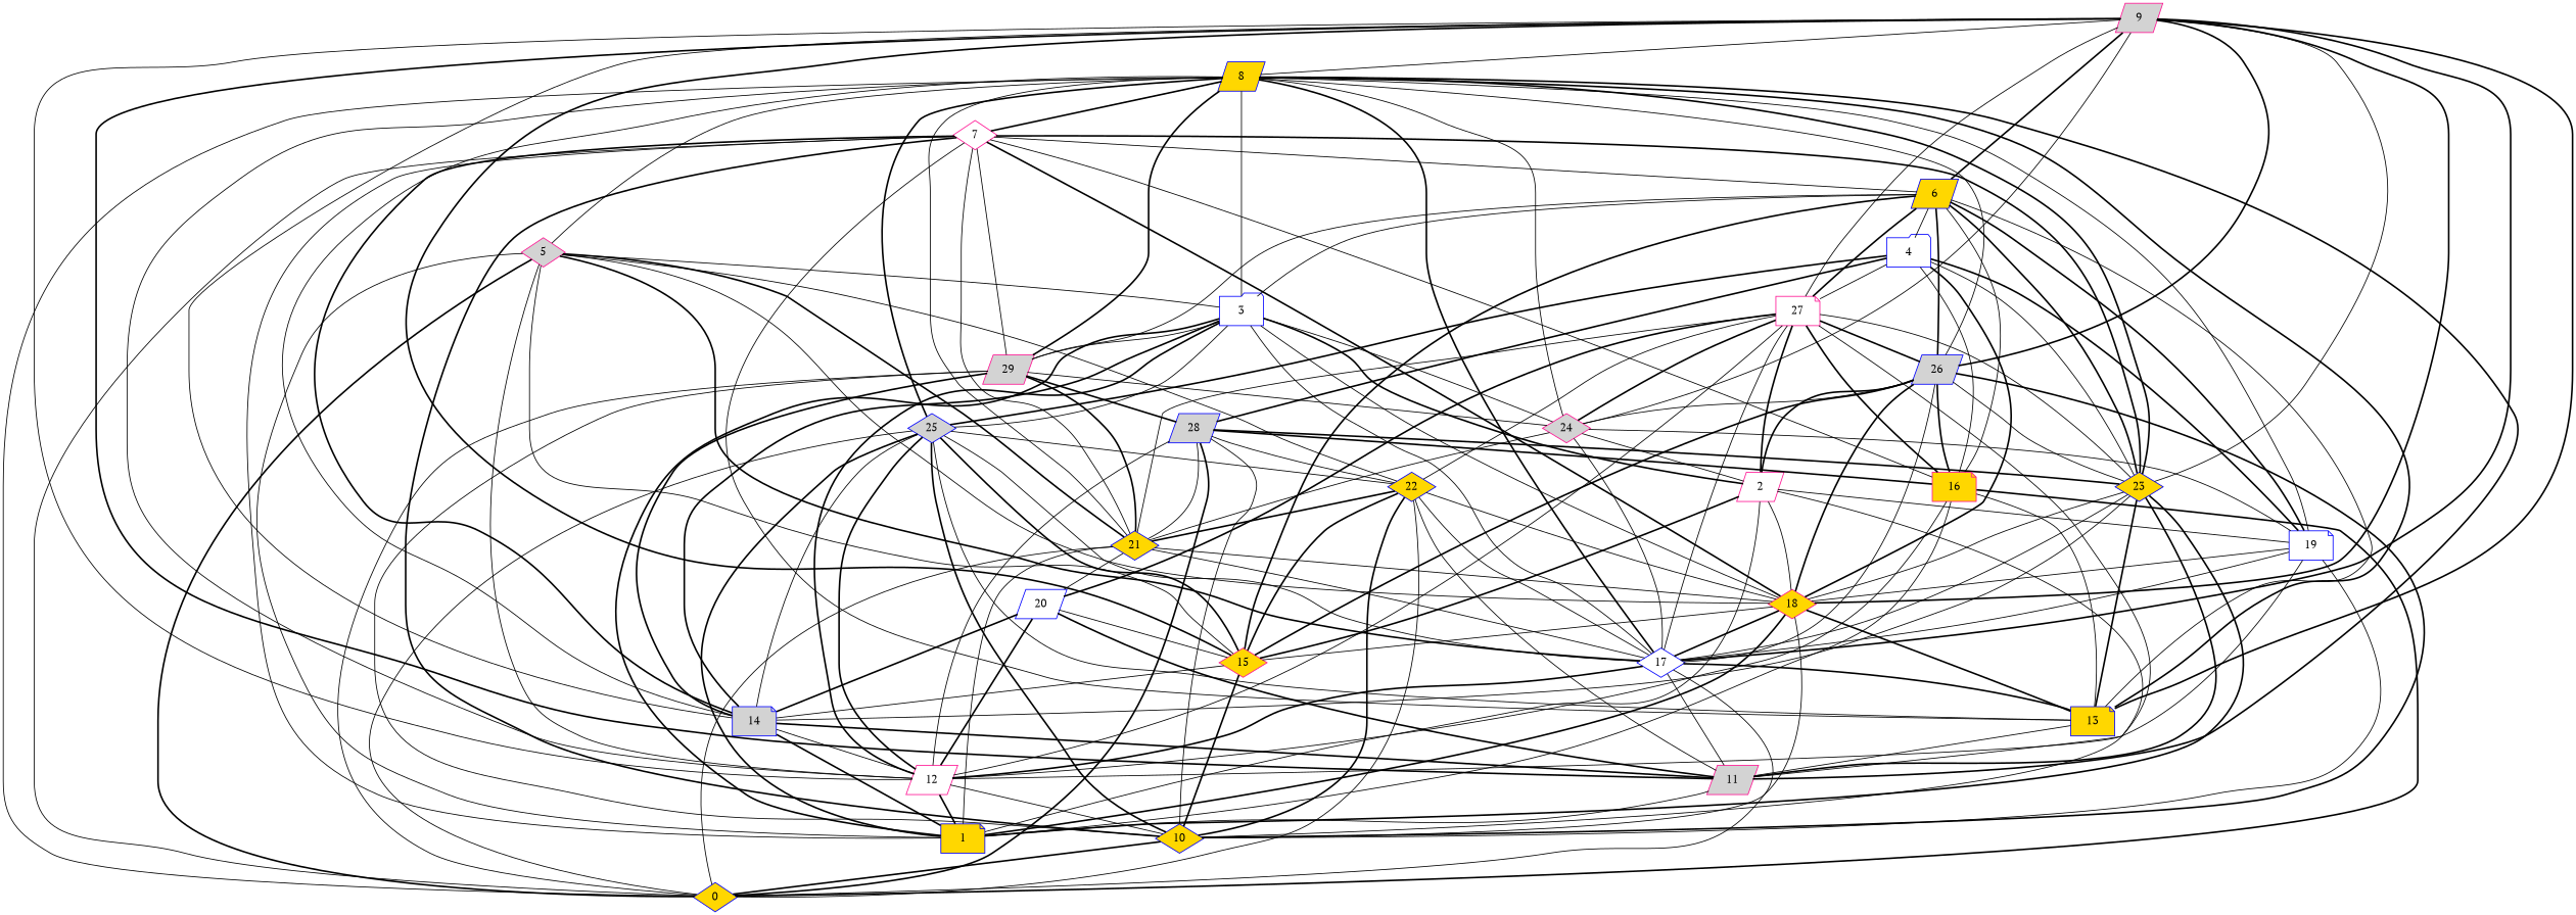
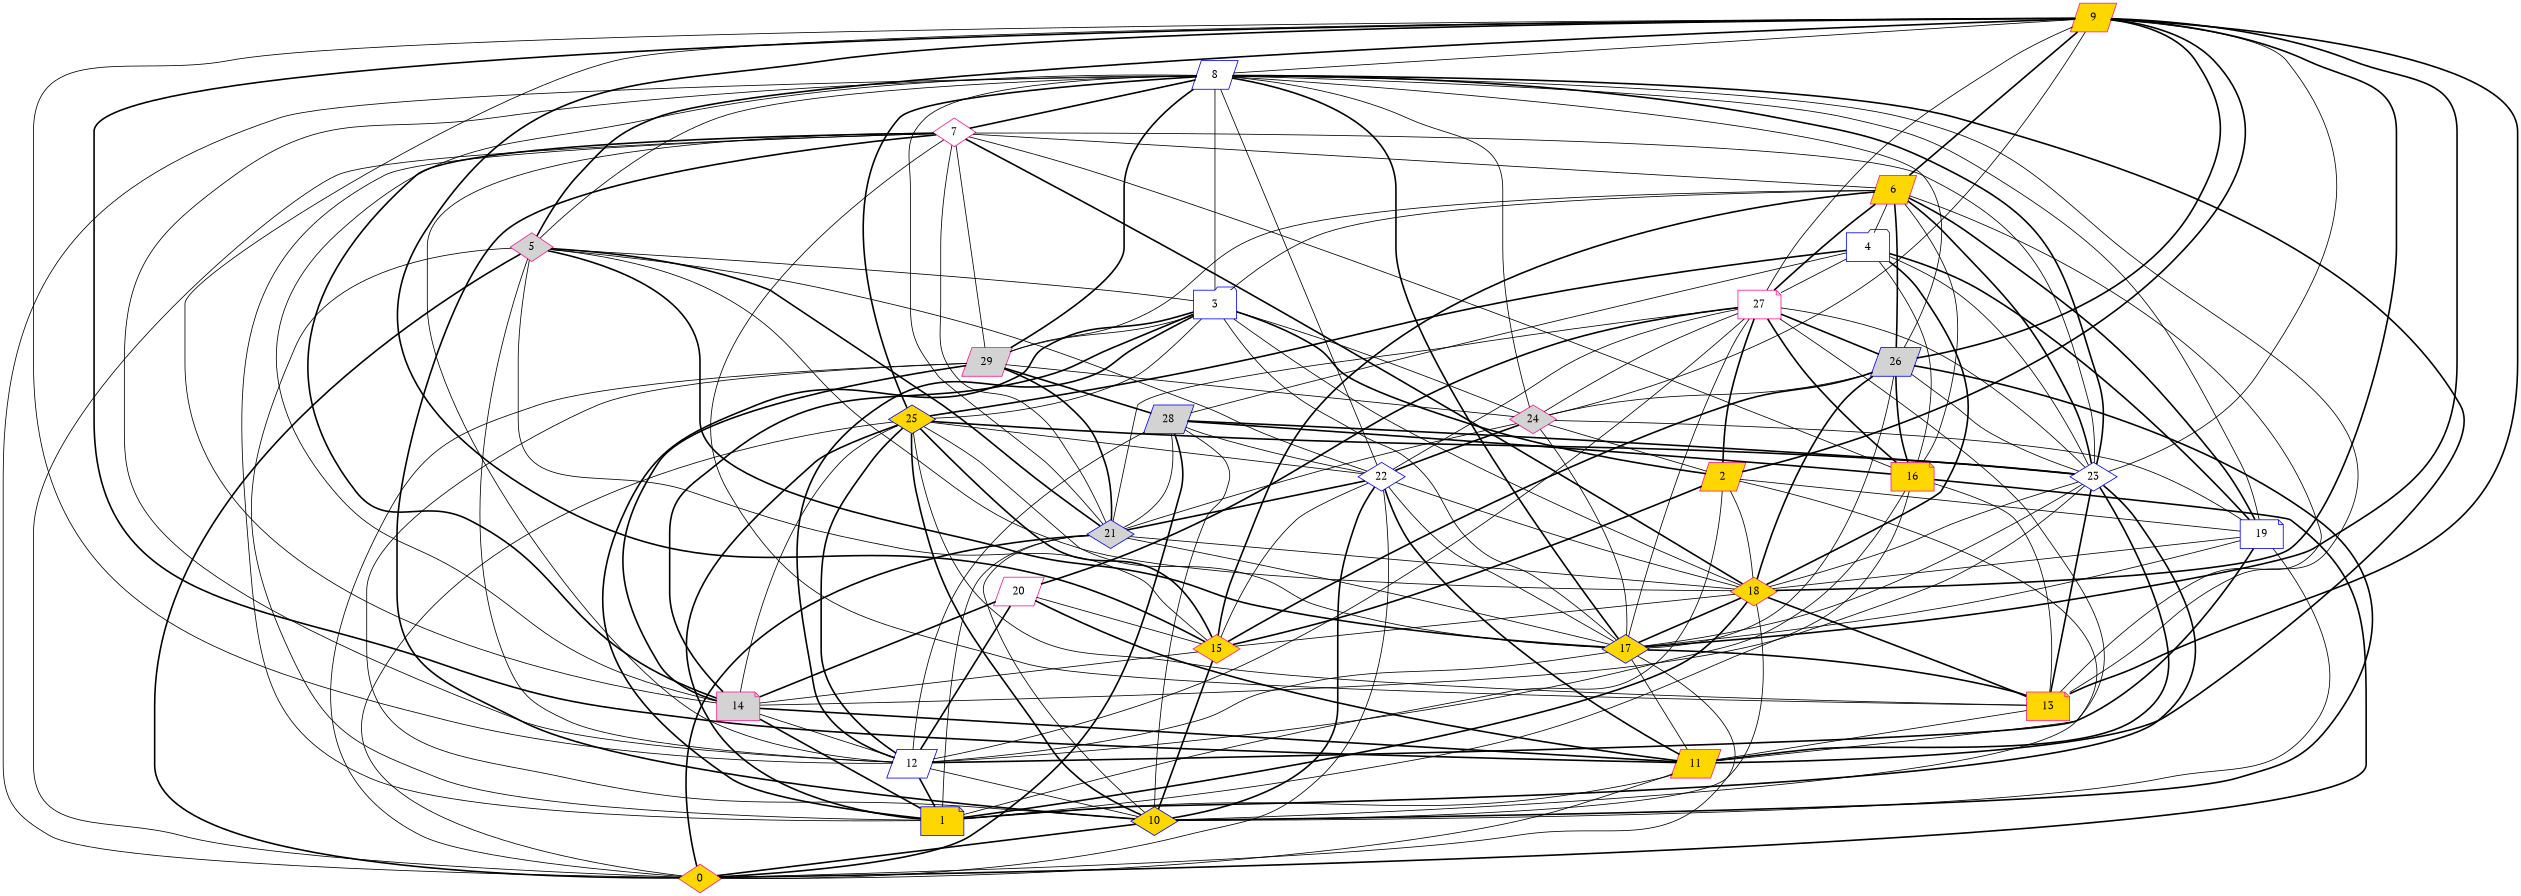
  digraph {
    fontname="PT Serif"
    node [color=deeppink fillcolor=gold fontname="PT Serif" shape=diamond style=filled]
    edge [color=black dir=none fontname="PT Serif" style=solid]
    24 [fillcolor=lightgrey]
-   21 [color=blue]
-   22 [color=blue]
-   17 [color=blue fillcolor=white]
+   21 [color=blue fillcolor=lightgrey]
+   22 [color=blue fillcolor=white]
+   17 [color=blue]
    19 [color=blue fillcolor=white shape=note]
-   2 [fillcolor=white shape=parallelogram]
+   2 [shape=parallelogram]
    10 [color=blue]
    1 [color=blue shape=note]
    18
-   0 [color=blue]
-   11 [fillcolor=lightgrey shape=parallelogram]
+   0
+   11 [shape=parallelogram]
    15
-   12 [fillcolor=white shape=parallelogram]
-   13 [color=blue shape=note]
+   12 [color=blue fillcolor=white shape=parallelogram]
+   13 [shape=note]
    28 [color=blue fillcolor=lightgrey shape=parallelogram]
-   23 [color=blue]
+   23 [color=blue fillcolor=white]
    16 [shape=note]
    26 [color=blue fillcolor=lightgrey shape=parallelogram]
-   14 [color=blue fillcolor=lightgrey shape=note]
-   8 [color=blue shape=parallelogram]
-   25 [color=blue fillcolor=lightgrey]
+   14 [fillcolor=lightgrey shape=note]
+   8 [color=blue fillcolor=white shape=parallelogram]
+   25 [color=blue]
    7 [fillcolor=white]
    29 [fillcolor=lightgrey shape=parallelogram]
    5 [fillcolor=lightgrey]
    3 [color=blue fillcolor=white shape=folder]
-   6 [color=blue shape=parallelogram]
+   6 [shape=parallelogram]
    4 [color=blue fillcolor=white shape=folder]
    27 [fillcolor=white shape=note]
-   20 [color=blue fillcolor=white shape=parallelogram]
-   9 [fillcolor=lightgrey shape=parallelogram]
+   20 [fillcolor=white shape=parallelogram]
+   9 [shape=parallelogram]
    subgraph sub_1 {
      24
      21
      22
      17
      19
      2
      10
      1
      18
      0
      11
      15
      12
      13
      28
      23
      16
      26
      14
      8
      25
      7
      29
      5
      3
      6
      4
      27
      20
      9
    }
    24 -> 21
+   24 -> 22 [style=bold]
    24 -> 17
    24 -> 19
    24 -> 2
    21 -> 17
-   21 -> 20
+   21 -> 10
    21 -> 1
    21 -> 18
-   21 -> 0
+   21 -> 0 [style=bold]
    22 -> 21 [style=bold]
    22 -> 17
    22 -> 10 [style=bold]
    22 -> 18
    22 -> 0
-   22 -> 11
-   22 -> 15 [style=bold]
+   22 -> 11 [style=bold]
+   22 -> 15
    17 -> 0
    17 -> 11
-   17 -> 12 [style=bold]
+   17 -> 12
    17 -> 13 [style=bold]
    19 -> 17
    19 -> 10
    19 -> 18
-   19 -> 12
+   19 -> 12 [style=bold]
    2 -> 19
    2 -> 10
    2 -> 1
    2 -> 18
    2 -> 15 [style=bold]
    10 -> 0 [style=bold]
    18 -> 17 [style=bold]
    18 -> 10
    18 -> 1 [style=bold]
    18 -> 15
    18 -> 13 [style=bold]
    11 -> 1
+   11 -> 0
    15 -> 10 [style=bold]
    15 -> 14
    12 -> 10
    12 -> 1 [style=bold]
    13 -> 11
    28 -> 21
    28 -> 22
    28 -> 10
    28 -> 0 [style=bold]
    28 -> 12
    28 -> 23 [style=bold]
    28 -> 16 [style=bold]
    23 -> 17
    23 -> 1 [style=bold]
    23 -> 18
    23 -> 11 [style=bold]
    23 -> 13 [style=bold]
    23 -> 14
    16 -> 1
    16 -> 0 [style=bold]
    16 -> 12
    16 -> 13
    26 -> 24
    26 -> 17
-   26 -> 2 [style=bold]
+   9 -> 2 [style=bold]
    26 -> 10 [style=bold]
    26 -> 18 [style=bold]
    26 -> 15 [style=bold]
    26 -> 23
    26 -> 16 [style=bold]
    14 -> 1 [style=bold]
    14 -> 11 [style=bold]
    14 -> 12
    8 -> 24
    8 -> 21
+   8 -> 22
    8 -> 17 [style=bold]
    8 -> 19
    8 -> 0
    8 -> 11 [style=bold]
    8 -> 12
-   8 -> 13 [style=bold]
+   8 -> 13
    8 -> 23 [style=bold]
    8 -> 26
    8 -> 14
    8 -> 25 [style=bold]
    8 -> 7 [style=bold]
    8 -> 29 [style=bold]
    8 -> 5
    8 -> 3
    25 -> 22
    25 -> 17
    25 -> 10 [style=bold]
    25 -> 1 [style=bold]
    25 -> 0
    25 -> 15 [style=bold]
    25 -> 12 [style=bold]
    25 -> 13
+   25 -> 23 [style=bold]
    25 -> 14
    7 -> 21
    7 -> 10 [style=bold]
    7 -> 1
    7 -> 18 [style=bold]
    7 -> 0
+   7 -> 12
    7 -> 13
-   7 -> 23 [style=bold]
+   7 -> 23
    7 -> 16
    7 -> 14 [style=bold]
    7 -> 29
    7 -> 6
    29 -> 24
    29 -> 21 [style=bold]
    29 -> 10
    29 -> 0
    29 -> 28 [style=bold]
    29 -> 14 [style=bold]
    5 -> 21 [style=bold]
    5 -> 22
    5 -> 17 [style=bold]
    5 -> 1
    5 -> 18
    5 -> 0 [style=bold]
    5 -> 15
    5 -> 12
    5 -> 3
    3 -> 24
    3 -> 17
    3 -> 2 [style=bold]
    3 -> 1 [style=bold]
    3 -> 18
    3 -> 12 [style=bold]
    3 -> 14 [style=bold]
    3 -> 25
    3 -> 29
    6 -> 19 [style=bold]
    6 -> 15 [style=bold]
    6 -> 13
    6 -> 23 [style=bold]
    6 -> 16
    6 -> 26 [style=bold]
    6 -> 29
    6 -> 3
    6 -> 4
    6 -> 27 [style=bold]
    4 -> 19 [style=bold]
    4 -> 18 [style=bold]
-   4 -> 28 [style=bold]
+   4 -> 28
    4 -> 23
    4 -> 16
    4 -> 25 [style=bold]
    4 -> 27
-   27 -> 24 [style=bold]
+   27 -> 24
    27 -> 21
    27 -> 22
    27 -> 17
    27 -> 2 [style=bold]
    27 -> 11
    27 -> 12
    27 -> 23
    27 -> 16 [style=bold]
    27 -> 26 [style=bold]
    27 -> 20 [style=bold]
    20 -> 11 [style=bold]
    20 -> 15
    20 -> 12 [style=bold]
    20 -> 14 [style=bold]
    9 -> 24
    9 -> 17 [style=bold]
    9 -> 18 [style=bold]
    9 -> 11 [style=bold]
    9 -> 15 [style=bold]
    9 -> 12
    9 -> 13 [style=bold]
    9 -> 23
    9 -> 26 [style=bold]
    9 -> 14
    9 -> 8
+   9 -> 5 [style=bold]
    9 -> 6 [style=bold]
    9 -> 27
  }
